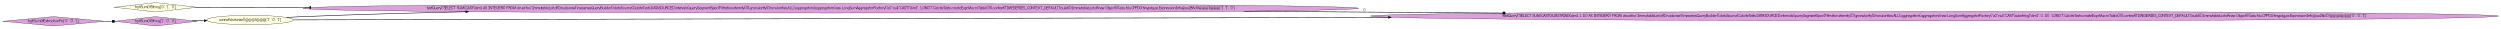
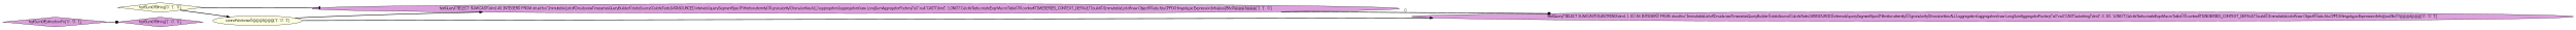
  digraph {
    fontname="Comic Neue"
    rankdir=LR
    node [fillcolor=plum fontname="Comic Neue" shape=diamond style=filled]
    edge [arrowhead=normal fontname="Comic Neue" style=bold]
    n1 [fillcolor=lightyellow label="testSumOfString['0', '1', '0']"]
    n2 [label="testQuery(\"SELECT SUM(CAST(dim1 AS INTEGER)) FROM druid.foo\",ImmutableList.of(Druids.newTimeseriesQueryBuilder().dataSource(CalciteTests.DATASOURCE1).intervals(querySegmentSpec(Filtration.eternity())).granularity(Granularities.ALL).aggregators(aggregators(new LongSumAggregatorFactory(\"a0\",null,\"CAST(\"dim1\", 'LONG')\",CalciteTests.createExprMacroTable()))).context(TIMESERIES_CONTEXT_DEFAULT).build()),ImmutableList.of(new Object((((edu.fdu.CPPDG.tinypdg.pe.ExpressionInfo@aa286d))@@@3@@@['1', '1', '0']" shape=ellipse]
    n3 [label="testQuery(\"SELECT SUM(CAST(SUBSTRING(dim1, 1, 10) AS INTEGER)) FROM druid.foo\",ImmutableList.of(Druids.newTimeseriesQueryBuilder().dataSource(CalciteTests.DATASOURCE1).intervals(querySegmentSpec(Filtration.eternity())).granularity(Granularities.ALL).aggregators(aggregators(new LongSumAggregatorFactory(\"a0\",null,\"CAST(substring(\"dim1\", 0, 10), 'LONG')\",CalciteTests.createExprMacroTable()))).context(TIMESERIES_CONTEXT_DEFAULT).build()),ImmutableList.of(new Object((((edu.fdu.CPPDG.tinypdg.pe.ExpressionInfo@aa28a7))@@@4@@@['0', '0', '1']" shape=ellipse]
    n4 [fillcolor=lightyellow label="cannotVectorize()@@@3@@@['1', '0', '1']" shape=ellipse]
    n5 [label="testSumOfString['1', '0', '0']"]
    n6 [label="testSumOfExtractionFn['0', '0', '1']"]
    n1 -> n2 [arrowhead=tee]
    n2 -> n3 [arrowhead=box label=0]
    n4 -> n2
    n4 -> n3
-   n5 -> n4
+   n1 -> n4
    n6 -> n5 [arrowhead=box]
  }
